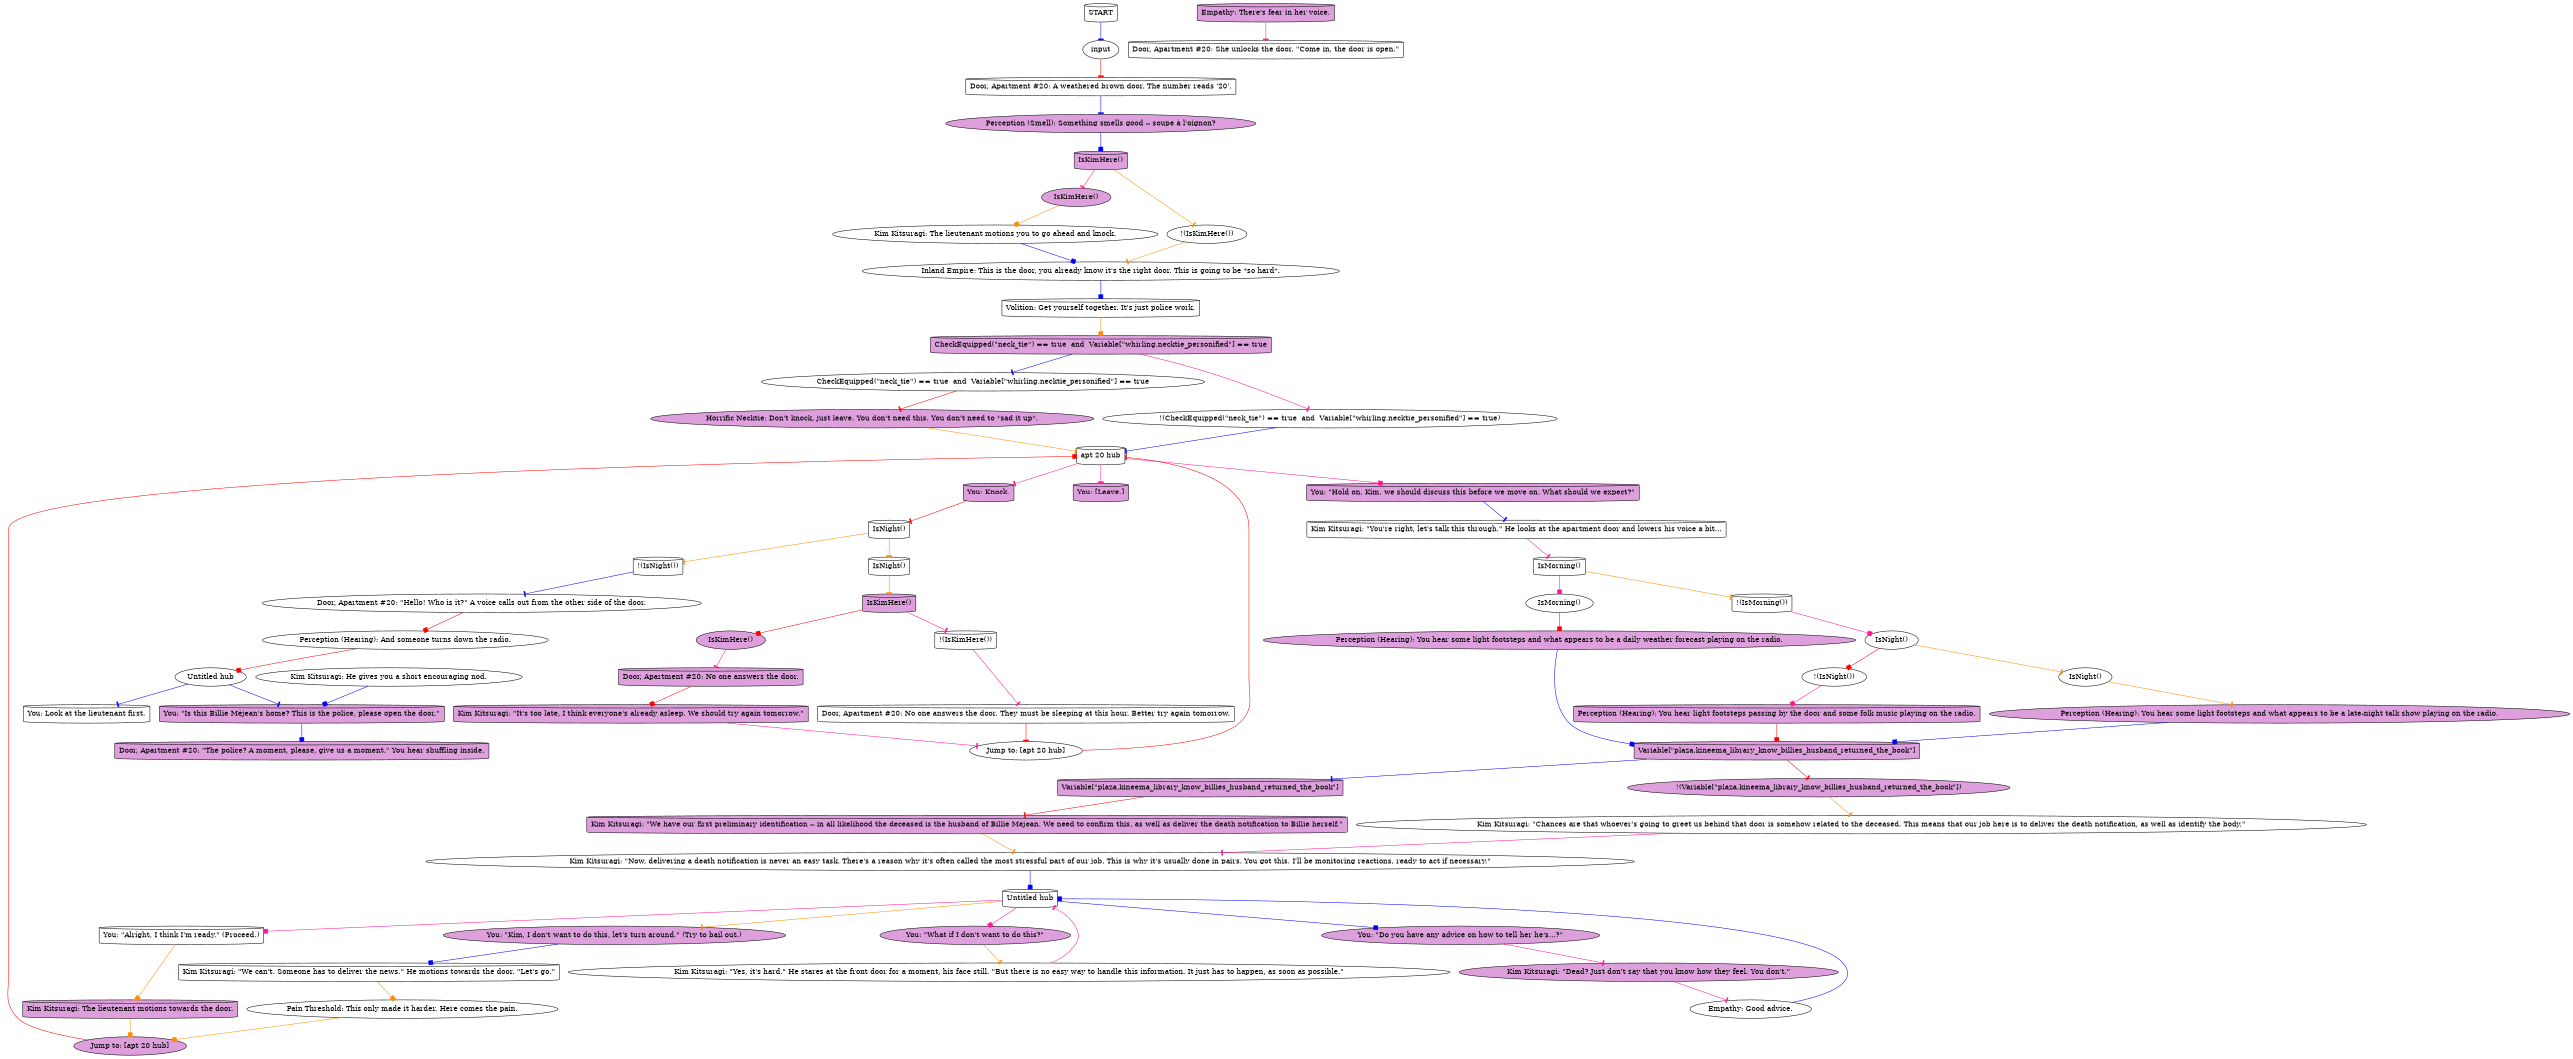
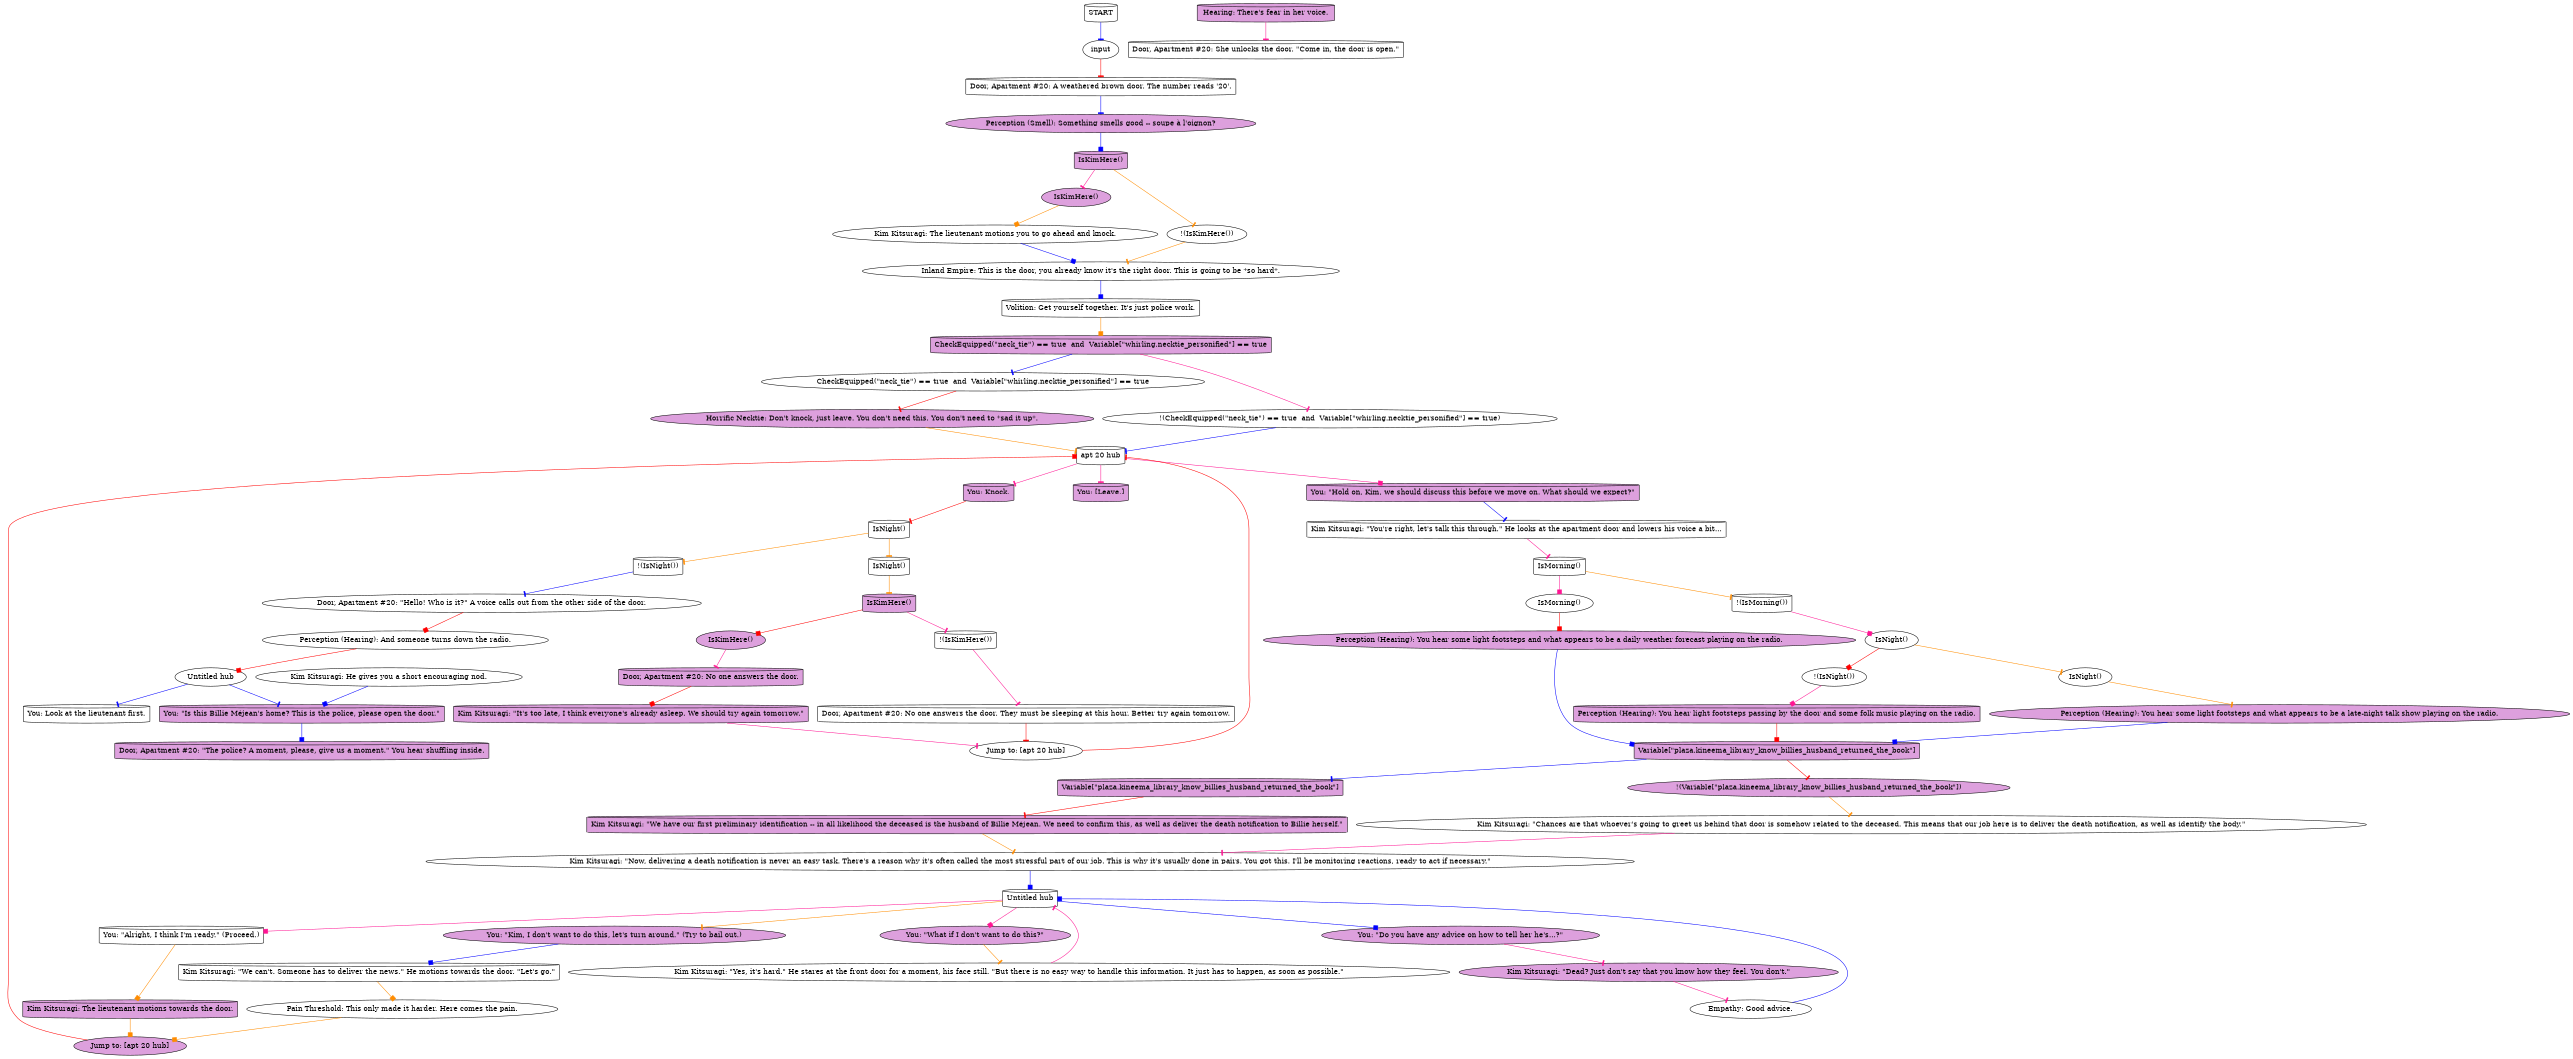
  digraph {
    node [fillcolor=white shape=cylinder style=filled]
    edge [arrowhead=tee color=blue]
    n1 [label=START]
    n2 [label=input shape=ellipse]
    n3 [label="Door, Apartment #20: A weathered brown door. The number reads '20'."]
    n4 [fillcolor=plum label="Perception (Smell): Something smells good -- soupe à l'oignon?" shape=ellipse]
    n5 [fillcolor=plum label="IsKimHere()"]
    n6 [fillcolor=plum label="IsKimHere()" shape=ellipse]
    n7 [label="!(IsKimHere())" shape=ellipse]
    n8 [label="Kim Kitsuragi: The lieutenant motions you to go ahead and knock." shape=ellipse]
    n9 [label="Inland Empire: This is the door, you already know it's the right door. This is going to be *so hard*." shape=ellipse]
    n10 [label="Volition: Get yourself together. It's just police work."]
    n11 [label="Kim Kitsuragi: \"Now, delivering a death notification is never an easy task. There's a reason why it's often called the most stressful part of our job. This is why it's usually done in pairs. You got this. I'll be monitoring reactions, ready to act if necessary.\"" shape=ellipse]
    n12 [label="Untitled hub"]
    n13 [fillcolor=plum label="You: \"What if I don't want to do this?\"" shape=ellipse]
    n14 [label="You: \"Alright, I think I'm ready.\" (Proceed.)"]
    n15 [fillcolor=plum label="You: \"Kim, I don't want to do this, let's turn around.\" (Try to bail out.)" shape=ellipse]
    n16 [fillcolor=plum label="You: \"Do you have any advice on how to tell her he's...?\"" shape=ellipse]
    n17 [label="IsMorning()"]
    n18 [label="IsMorning()" shape=ellipse]
    n19 [label="!(IsMorning())"]
    n20 [fillcolor=plum label="Perception (Hearing): You hear some light footsteps and what appears to be a daily weather forecast playing on the radio." shape=ellipse]
    n21 [label="IsNight()" shape=ellipse]
    n22 [fillcolor=plum label="Variable[\"plaza.kineema_library_know_billies_husband_returned_the_book\"]"]
    n23 [label="IsNight()" shape=ellipse]
    n24 [label="!(IsNight())" shape=ellipse]
    n25 [label="Kim Kitsuragi: \"Yes, it's hard.\" He stares at the front door for a moment, his face still. \"But there is no easy way to handle this information. It just has to happen, as soon as possible.\"" shape=ellipse]
    n26 [fillcolor=plum label="Kim Kitsuragi: The lieutenant motions towards the door."]
    n27 [fillcolor=plum label="Jump to: [apt 20 hub]" shape=ellipse]
    n28 [fillcolor=plum label="CheckEquipped(\"neck_tie\") == true  and  Variable[\"whirling.necktie_personified\"] == true"]
    n29 [label="CheckEquipped(\"neck_tie\") == true  and  Variable[\"whirling.necktie_personified\"] == true" shape=ellipse]
    n30 [label="!(CheckEquipped(\"neck_tie\") == true  and  Variable[\"whirling.necktie_personified\"] == true)" shape=ellipse]
    n31 [fillcolor=plum label="You: Knock."]
    n32 [label="IsNight()"]
    n33 [label="IsNight()"]
    n34 [label="!(IsNight())"]
    n35 [label="Untitled hub" shape=ellipse]
    n36 [fillcolor=plum label="You: \"Is this Billie Méjean's home? This is the police, please open the door.\""]
    n37 [label="You: Look at the lieutenant first."]
    n38 [fillcolor=plum label="Door, Apartment #20: \"The police? A moment, please, give us a moment.\" You hear shuffling inside."]
    n39 [fillcolor=plum label="You: [Leave.]"]
    n40 [fillcolor=plum label="Horrific Necktie: Don't knock, just leave. You don't need this. You don't need to *sad it up*." shape=ellipse]
    n41 [label="apt 20 hub"]
    n42 [fillcolor=plum label="You: \"Hold on, Kim, we should discuss this before we move on. What should we expect?\""]
    n43 [fillcolor=plum label="Perception (Hearing): You hear light footsteps passing by the door and some folk music playing on the radio."]
    n44 [fillcolor=plum label="Variable[\"plaza.kineema_library_know_billies_husband_returned_the_book\"]"]
    n45 [fillcolor=plum label="!(Variable[\"plaza.kineema_library_know_billies_husband_returned_the_book\"])" shape=ellipse]
    n46 [label="Pain Threshold: This only made it harder. Here comes the pain." shape=ellipse]
    n47 [fillcolor=plum label="Kim Kitsuragi: \"We have our first preliminary identification -- in all likelihood the deceased is the husband of Billie Méjean. We need to confirm this, as well as deliver the death notification to Billie herself.\""]
    n48 [label="Perception (Hearing): And someone turns down the radio." shape=ellipse]
    n49 [label="Kim Kitsuragi: \"Chances are that whoever's going to greet us behind that door is somehow related to the deceased. This means that our job here is to deliver the death notification, as well as identify the body.\"" shape=ellipse]
    n50 [fillcolor=plum label="Perception (Hearing): You hear some light footsteps and what appears to be a late-night talk show playing on the radio." shape=ellipse]
    n51 [label="Kim Kitsuragi: He gives you a short encouraging nod." shape=ellipse]
    n52 [fillcolor=plum label="IsKimHere()"]
    n53 [label="Door, Apartment #20: \"Hello! Who is it?\" A voice calls out from the other side of the door." shape=ellipse]
    n54 [fillcolor=plum label="IsKimHere()" shape=ellipse]
    n55 [label="!(IsKimHere())"]
    n56 [label="Kim Kitsuragi: \"We can't. Someone has to deliver the news.\" He motions towards the door. \"Let's go.\""]
    n57 [fillcolor=plum label="Kim Kitsuragi: \"It's too late, I think everyone's already asleep. We should try again tomorrow.\""]
    n58 [label="Jump to: [apt 20 hub]" shape=ellipse]
    n59 [label="Empathy: Good advice." shape=ellipse]
    n60 [fillcolor=plum label="Door, Apartment #20: No one answers the door."]
    n61 [label="Door, Apartment #20: She unlocks the door. \"Come in, the door is open.\""]
    n62 [label="Kim Kitsuragi: \"You're right, let's talk this through.\" He looks at the apartment door and lowers his voice a bit..."]
    n63 [label="Door, Apartment #20: No one answers the door. They must be sleeping at this hour. Better try again tomorrow."]
    n64 [fillcolor=plum label="Kim Kitsuragi: \"Dead? Just don't say that you know how they feel. You don't.\"" shape=ellipse]
-   n65 [fillcolor=plum label="Empathy: There's fear in her voice."]
+   n65 [fillcolor=plum label="Hearing: There's fear in her voice."]
    n1 -> n2
    n2 -> n3 [color=red]
    n3 -> n4
    n4 -> n5 [arrowhead=box]
    n5 -> n6 [color=deeppink]
    n5 -> n7 [color=darkorange]
    n6 -> n8 [arrowhead=box color=darkorange]
    n7 -> n9 [color=darkorange]
    n8 -> n9 [arrowhead=box]
    n9 -> n10 [arrowhead=box]
    n10 -> n28 [arrowhead=box color=darkorange]
    n11 -> n12 [arrowhead=box]
    n12 -> n13 [arrowhead=box color=deeppink]
    n12 -> n14 [arrowhead=box color=deeppink]
    n12 -> n15 [color=darkorange]
    n12 -> n16 [arrowhead=box]
    n13 -> n25 [color=darkorange]
    n14 -> n26 [arrowhead=box color=darkorange]
    n15 -> n56 [arrowhead=box]
    n16 -> n64 [color=deeppink]
    n17 -> n18 [arrowhead=box color=deeppink]
    n17 -> n19 [color=darkorange]
    n18 -> n20 [arrowhead=box color=red]
    n19 -> n21 [arrowhead=box color=deeppink]
    n20 -> n22 [arrowhead=box]
    n21 -> n23 [color=darkorange]
    n21 -> n24 [arrowhead=box color=red]
    n22 -> n44
    n22 -> n45 [color=red]
    n23 -> n50 [color=darkorange]
    n24 -> n43 [arrowhead=box color=deeppink]
    n25 -> n12 [color=deeppink]
    n26 -> n27 [arrowhead=box color=darkorange]
    n27 -> n41 [arrowhead=box color=red]
    n28 -> n29
    n28 -> n30 [color=deeppink]
    n29 -> n40 [color=red]
    n30 -> n41
    n31 -> n32 [color=red]
    n32 -> n33 [color=darkorange]
    n32 -> n34 [color=darkorange]
    n33 -> n52 [color=darkorange]
    n34 -> n53
    n35 -> n36
    n35 -> n37
    n36 -> n38 [arrowhead=box]
    n40 -> n41 [color=darkorange]
    n41 -> n31 [color=deeppink]
    n41 -> n39 [color=deeppink]
    n41 -> n42 [arrowhead=box color=deeppink]
    n42 -> n62
    n43 -> n22 [arrowhead=box color=red]
    n44 -> n47 [color=red]
    n45 -> n49 [color=darkorange]
    n46 -> n27 [arrowhead=box color=darkorange]
    n47 -> n11 [color=darkorange]
    n48 -> n35 [arrowhead=box color=red]
    n49 -> n11 [color=deeppink]
    n50 -> n22 [arrowhead=box]
    n51 -> n36 [arrowhead=box]
    n52 -> n54 [arrowhead=box color=red]
    n52 -> n55 [color=deeppink]
    n53 -> n48 [arrowhead=box color=red]
    n54 -> n60 [color=deeppink]
    n55 -> n63 [color=deeppink]
    n56 -> n46 [arrowhead=box color=darkorange]
    n57 -> n58 [color=deeppink]
    n58 -> n41 [color=red]
    n59 -> n12 [arrowhead=box]
    n60 -> n57 [arrowhead=box color=red]
    n62 -> n17 [color=deeppink]
    n63 -> n58 [color=red]
    n64 -> n59 [color=deeppink]
    n65 -> n61 [color=deeppink]
  }
